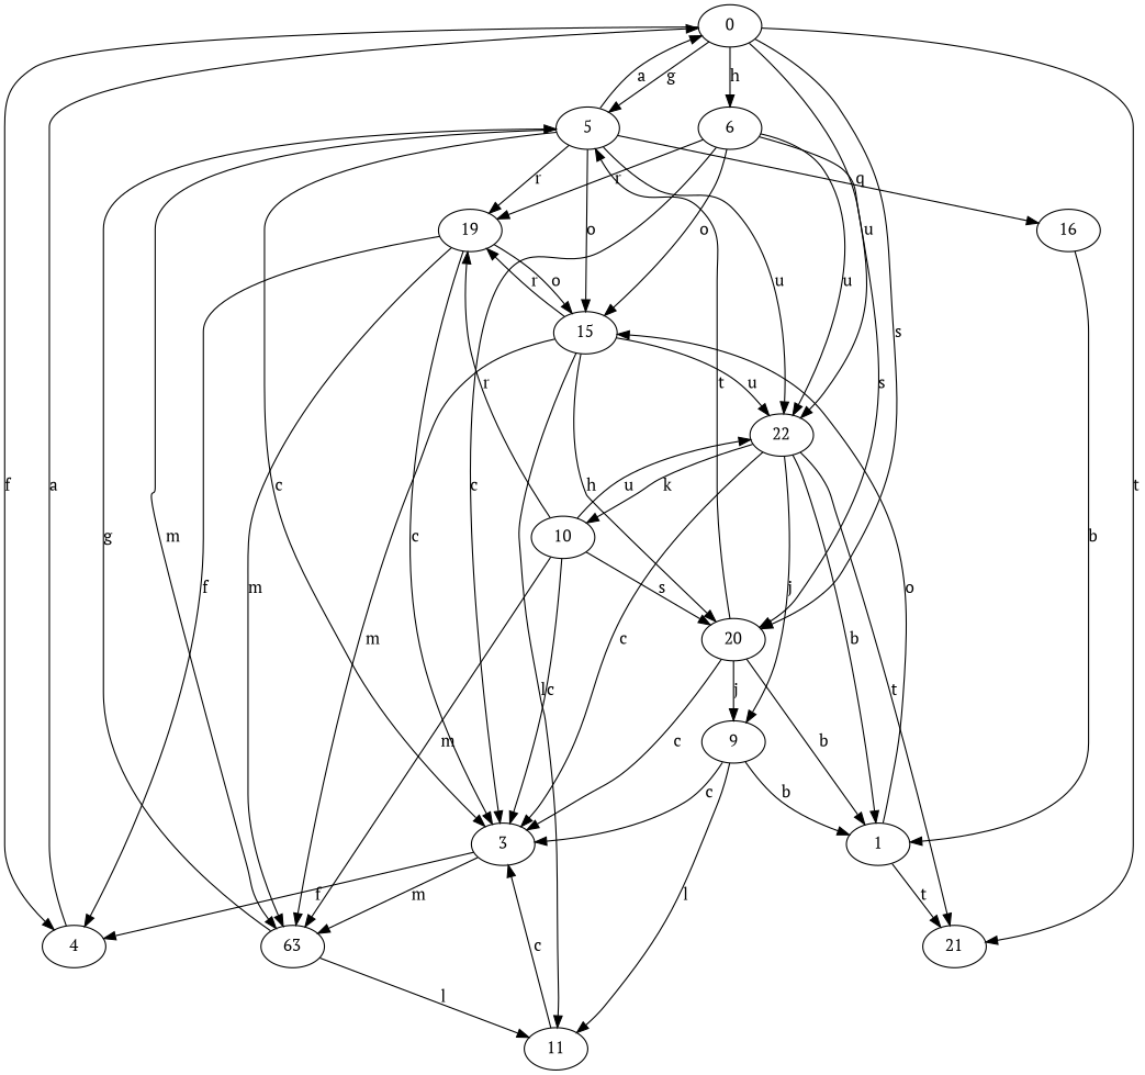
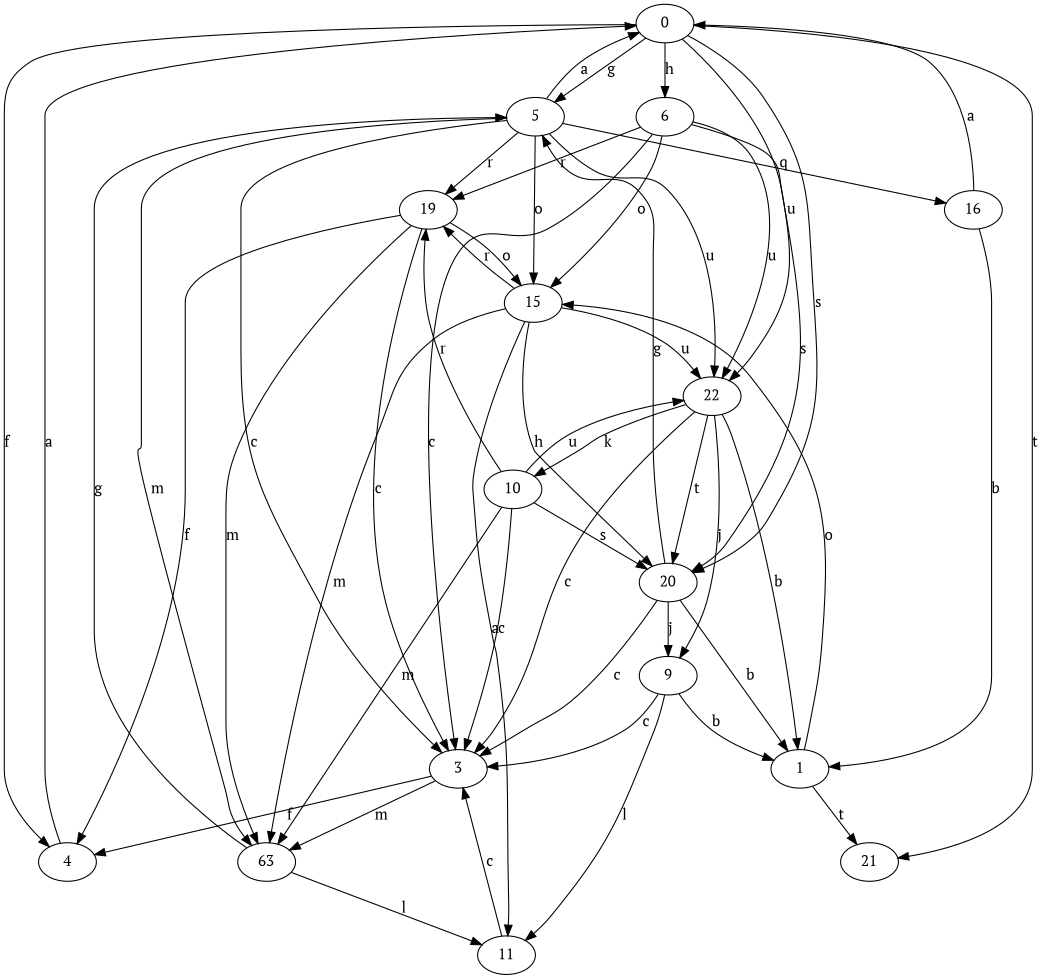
  strict digraph {
    fontname="PT Serif"
    node [fontname="PT Serif"]
    edge [fontname="PT Serif"]
    0
    4
    5
    6
    20
    21
    22
    16
    15
    3
    n11 [label=63]
    19
    1
    9
    10
    11
    0 -> 4 [label=f]
    0 -> 5 [label=g]
    0 -> 6 [label=h]
    0 -> 20 [label=s]
    0 -> 21 [label=t]
    0 -> 22 [label=u]
    4 -> 0 [label=a]
    5 -> 0 [label=a]
    5 -> 22 [label=u]
    5 -> 16 [label=q]
    5 -> 15 [label=o]
    5 -> 3 [label=c]
    5 -> n11 [label=m]
    5 -> 19 [label=r]
    6 -> 20 [label=s]
    6 -> 22 [label=u]
    6 -> 15 [label=o]
    6 -> 3 [label=c]
    6 -> 19 [label=r]
-   20 -> 5 [label=t]
+   20 -> 5 [label=g]
    20 -> 3 [label=c]
    20 -> 1 [label=b]
    20 -> 9 [label=j]
-   22 -> 21 [label=t]
+   22 -> 20 [label=t]
    22 -> 3 [label=c]
    22 -> 1 [label=b]
    22 -> 9 [label=j]
    22 -> 10 [label=k]
+   16 -> 0 [label=a]
    16 -> 1 [label=b]
    15 -> 20 [label=h]
    15 -> 22 [label=u]
    15 -> n11 [label=m]
    15 -> 19 [label=r]
-   15 -> 11 [label=l]
+   15 -> 11 [label=a]
    3 -> 4 [label=f]
    3 -> n11 [label=m]
    n11 -> 5 [label=g]
    n11 -> 11 [label=l]
    19 -> 4 [label=f]
    19 -> 15 [label=o]
    19 -> 3 [label=c]
    19 -> n11 [label=m]
    1 -> 21 [label=t]
    1 -> 15 [label=o]
    9 -> 3 [label=c]
    9 -> 1 [label=b]
    9 -> 11 [label=l]
    10 -> 20 [label=s]
    10 -> 22 [label=u]
    10 -> 3 [label=c]
    10 -> n11 [label=m]
    10 -> 19 [label=r]
    11 -> 3 [label=c]
  }
